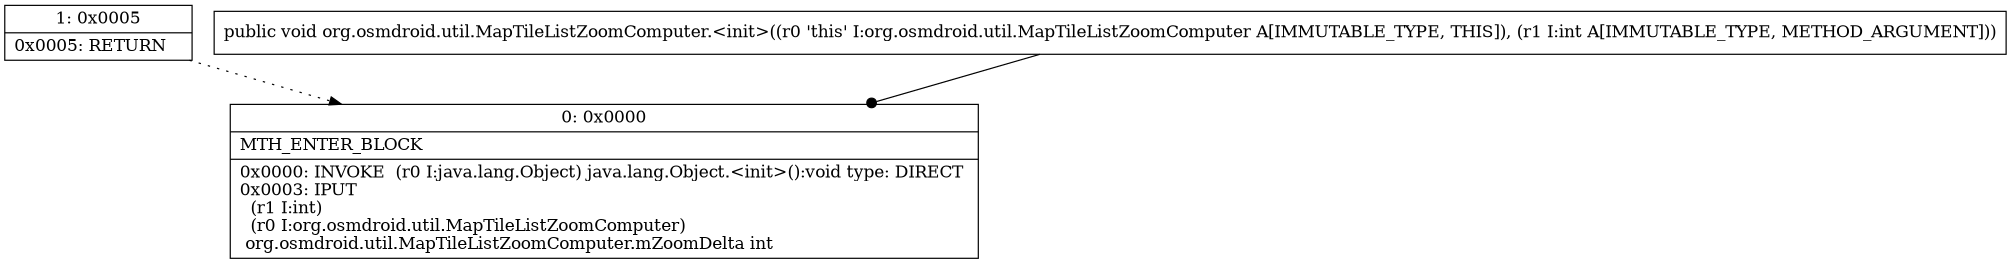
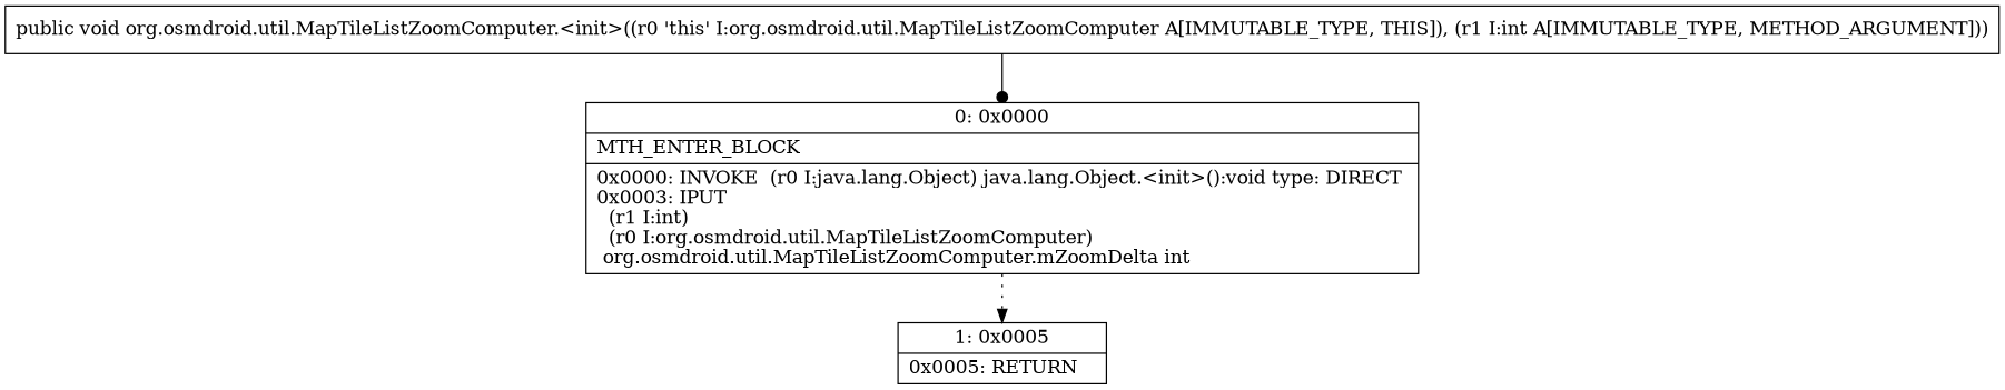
  digraph {
    node [shape=record]
    n1 [label="{0\:\ 0x0000|MTH_ENTER_BLOCK\l|0x0000: INVOKE  (r0 I:java.lang.Object) java.lang.Object.\<init\>():void type: DIRECT \l0x0003: IPUT  \l  (r1 I:int)\l  (r0 I:org.osmdroid.util.MapTileListZoomComputer)\l org.osmdroid.util.MapTileListZoomComputer.mZoomDelta int \l}"]
    n2 [label="{1\:\ 0x0005|0x0005: RETURN   \l}"]
    n3 [label="{public void org.osmdroid.util.MapTileListZoomComputer.\<init\>((r0 'this' I:org.osmdroid.util.MapTileListZoomComputer A[IMMUTABLE_TYPE, THIS]), (r1 I:int A[IMMUTABLE_TYPE, METHOD_ARGUMENT])) }"]
-   n2 -> n1 [style=dotted arrowhead=normal]
+   n1 -> n2 [style=dotted arrowhead=normal]
    n3 -> n1 [style=solid arrowhead=dot]
  }
